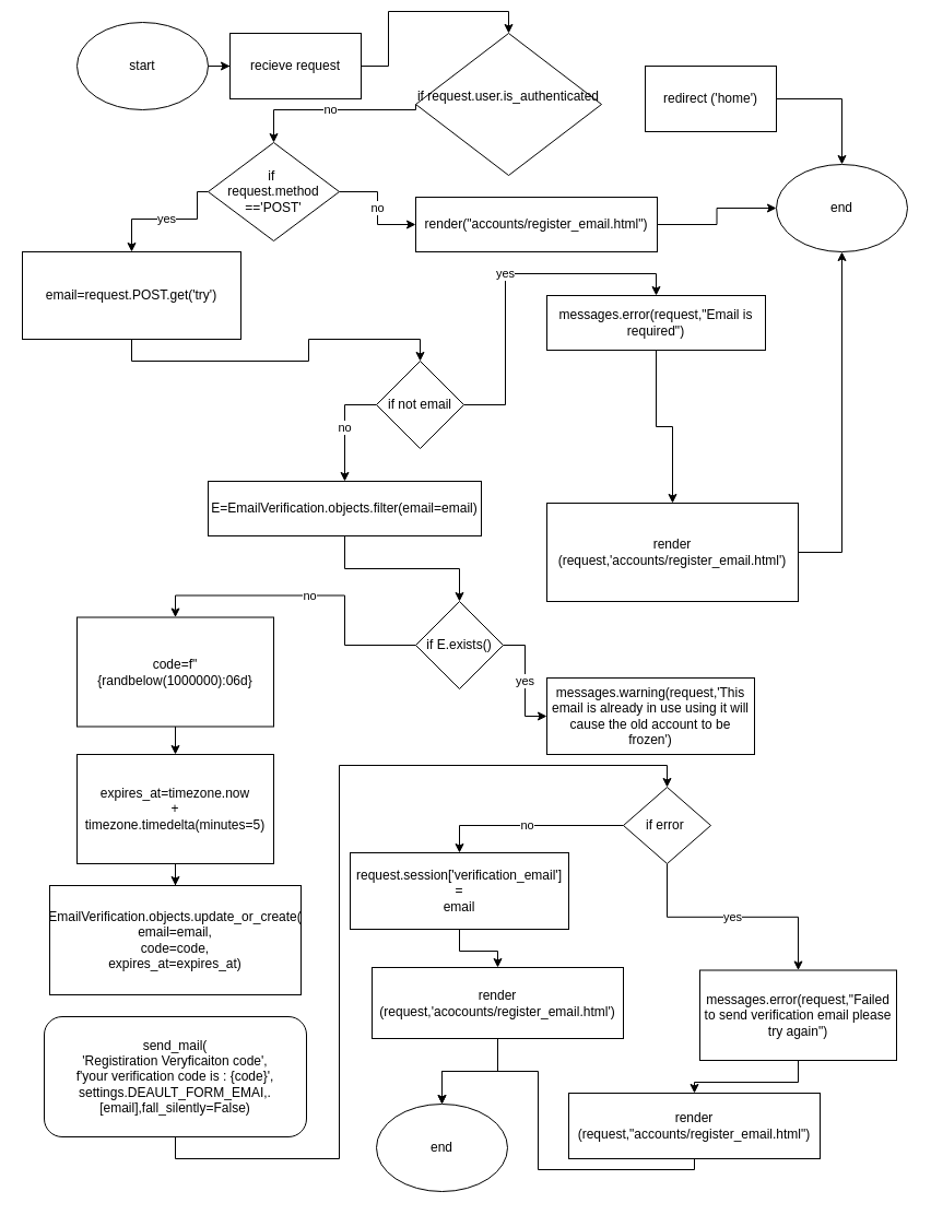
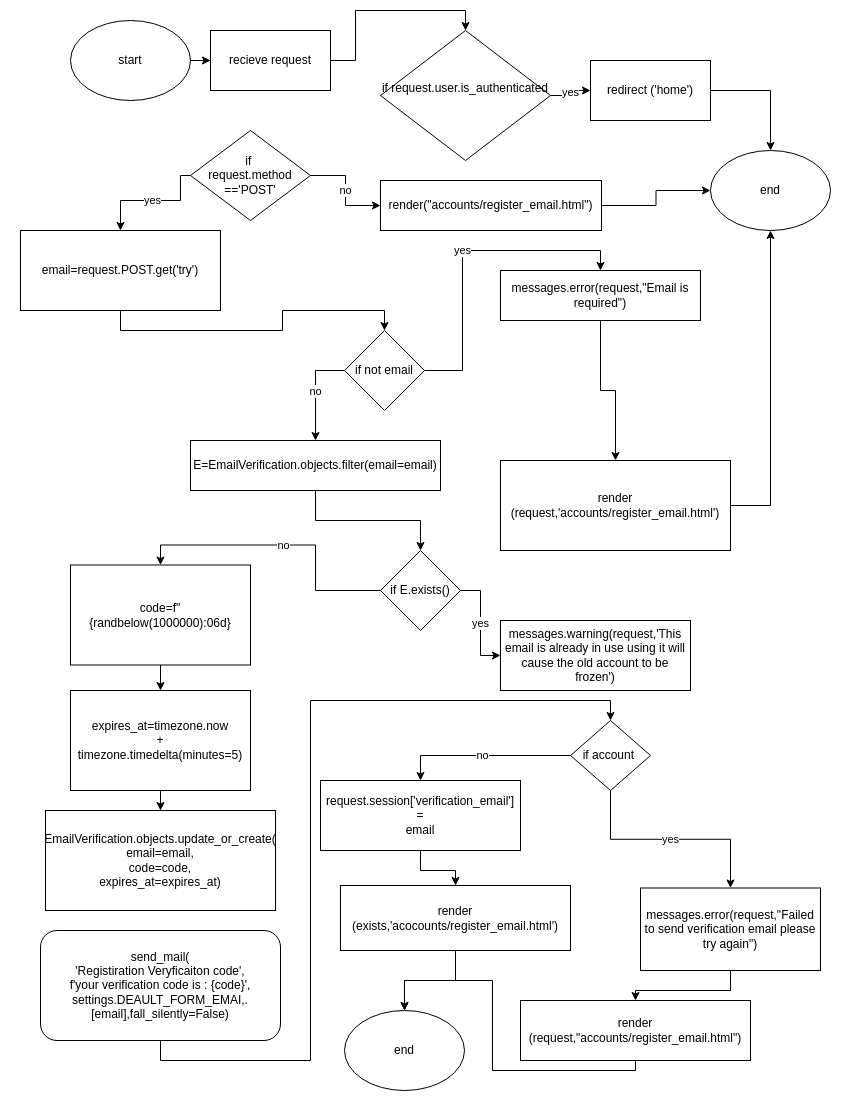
  <mxCell id="0" />
  <mxCell id="1" parent="0" />
  <mxCell id="2" style="edgeStyle=orthogonalEdgeStyle;rounded=0;orthogonalLoop=1;jettySize=auto;html=1;exitX=1;exitY=0.5;exitDx=0;exitDy=0;" parent="1" source="3" target="6" edge="1"><mxGeometry relative="1" as="geometry" /></mxCell>
  <mxCell id="3" value="start" style="ellipse;whiteSpace=wrap;html=1;" parent="1" vertex="1"><mxGeometry x="70" y="20" width="120" height="80" as="geometry" /></mxCell>
  <mxCell id="4" value="end" style="ellipse;whiteSpace=wrap;html=1;" parent="1" vertex="1"><mxGeometry x="710" y="150" width="120" height="80" as="geometry" /></mxCell>
  <mxCell id="5" style="edgeStyle=orthogonalEdgeStyle;rounded=0;orthogonalLoop=1;jettySize=auto;html=1;exitX=1;exitY=0.5;exitDx=0;exitDy=0;entryX=0.5;entryY=0;entryDx=0;entryDy=0;" parent="1" source="6" target="9" edge="1"><mxGeometry relative="1" as="geometry" /></mxCell>
  <mxCell id="6" value="recieve request" style="rounded=0;whiteSpace=wrap;html=1;" parent="1" vertex="1"><mxGeometry x="210" y="30" width="120" height="60" as="geometry" /></mxCell>
- <mxCell id="8" value="no" style="edgeStyle=orthogonalEdgeStyle;rounded=0;orthogonalLoop=1;jettySize=auto;html=1;exitX=0;exitY=0.5;exitDx=0;exitDy=0;entryX=0.5;entryY=0;entryDx=0;entryDy=0;" parent="1" source="9" target="14" edge="1"><mxGeometry relative="1" as="geometry"><Array as="points"><mxPoint x="380" y="100" /><mxPoint x="250" y="100" /></Array></mxGeometry></mxCell>
+ <mxCell id="7" value="yes" style="edgeStyle=orthogonalEdgeStyle;rounded=0;orthogonalLoop=1;jettySize=auto;html=1;exitX=1;exitY=0.5;exitDx=0;exitDy=0;entryX=0;entryY=0.5;entryDx=0;entryDy=0;" parent="1" source="9" target="11" edge="1"><mxGeometry relative="1" as="geometry" /></mxCell>
  <mxCell id="9" value="if request.user.is_authenticated&lt;div&gt;&lt;br&gt;&lt;/div&gt;" style="rhombus;whiteSpace=wrap;html=1;" parent="1" vertex="1"><mxGeometry x="380" y="30" width="170" height="130" as="geometry" /></mxCell>
  <mxCell id="10" style="edgeStyle=orthogonalEdgeStyle;rounded=0;orthogonalLoop=1;jettySize=auto;html=1;exitX=1;exitY=0.5;exitDx=0;exitDy=0;entryX=0.5;entryY=0;entryDx=0;entryDy=0;" parent="1" source="11" target="4" edge="1"><mxGeometry relative="1" as="geometry"><mxPoint x="740" y="90" as="targetPoint" /></mxGeometry></mxCell>
  <mxCell id="11" value="redirect ('home')" style="rounded=0;whiteSpace=wrap;html=1;" parent="1" vertex="1"><mxGeometry x="590" y="60" width="120" height="60" as="geometry" /></mxCell>
  <mxCell id="12" value="yes" style="edgeStyle=orthogonalEdgeStyle;rounded=0;orthogonalLoop=1;jettySize=auto;html=1;entryX=0.5;entryY=0;entryDx=0;entryDy=0;exitX=0;exitY=0.5;exitDx=0;exitDy=0;" parent="1" source="14" target="16" edge="1"><mxGeometry relative="1" as="geometry"><Array as="points"><mxPoint x="180" y="175" /><mxPoint x="180" y="200" /><mxPoint x="120" y="200" /></Array></mxGeometry></mxCell>
  <mxCell id="13" value="no" style="edgeStyle=orthogonalEdgeStyle;rounded=0;orthogonalLoop=1;jettySize=auto;html=1;exitX=1;exitY=0.5;exitDx=0;exitDy=0;" edge="1" parent="1" source="14" target="51"><mxGeometry relative="1" as="geometry"><mxPoint x="331" y="190" as="targetPoint" /></mxGeometry></mxCell>
  <mxCell id="14" value="if&amp;nbsp;&lt;div&gt;request.method&lt;div&gt;=='POST'&lt;/div&gt;&lt;/div&gt;" style="rhombus;whiteSpace=wrap;html=1;" parent="1" vertex="1"><mxGeometry x="190" y="130" width="120" height="90" as="geometry" /></mxCell>
  <mxCell id="15" style="edgeStyle=orthogonalEdgeStyle;rounded=0;orthogonalLoop=1;jettySize=auto;html=1;exitX=0.5;exitY=1;exitDx=0;exitDy=0;" parent="1" source="16" target="19" edge="1"><mxGeometry relative="1" as="geometry"><mxPoint x="340" y="370" as="targetPoint" /></mxGeometry></mxCell>
  <mxCell id="16" value="email=request.POST.get('try')" style="rounded=0;whiteSpace=wrap;html=1;" parent="1" vertex="1"><mxGeometry x="20" y="230" width="200" height="80" as="geometry" /></mxCell>
  <mxCell id="17" value="yes" style="edgeStyle=orthogonalEdgeStyle;rounded=0;orthogonalLoop=1;jettySize=auto;html=1;exitX=1;exitY=0.5;exitDx=0;exitDy=0;entryX=0.5;entryY=0;entryDx=0;entryDy=0;" parent="1" source="19" target="21" edge="1"><mxGeometry relative="1" as="geometry" /></mxCell>
  <mxCell id="18" value="no" style="edgeStyle=orthogonalEdgeStyle;rounded=0;orthogonalLoop=1;jettySize=auto;html=1;exitX=0;exitY=0.5;exitDx=0;exitDy=0;entryX=0.5;entryY=0;entryDx=0;entryDy=0;" parent="1" source="19" target="28" edge="1"><mxGeometry relative="1" as="geometry" /></mxCell>
  <mxCell id="19" value="if not email" style="rhombus;whiteSpace=wrap;html=1;" parent="1" vertex="1"><mxGeometry x="344" y="330" width="80" height="80" as="geometry" /></mxCell>
  <mxCell id="20" style="edgeStyle=orthogonalEdgeStyle;rounded=0;orthogonalLoop=1;jettySize=auto;html=1;exitX=0.5;exitY=1;exitDx=0;exitDy=0;" parent="1" source="21" target="23" edge="1"><mxGeometry relative="1" as="geometry"><mxPoint x="510" y="460" as="targetPoint" /></mxGeometry></mxCell>
  <mxCell id="21" value="messages.error(request,&quot;Email is required&quot;)" style="rounded=0;whiteSpace=wrap;html=1;" parent="1" vertex="1"><mxGeometry x="500" y="270" width="200" height="50" as="geometry" /></mxCell>
  <mxCell id="22" style="edgeStyle=orthogonalEdgeStyle;rounded=0;orthogonalLoop=1;jettySize=auto;html=1;exitX=1;exitY=0.5;exitDx=0;exitDy=0;entryX=0.5;entryY=1;entryDx=0;entryDy=0;" parent="1" source="23" target="4" edge="1"><mxGeometry relative="1" as="geometry" /></mxCell>
  <mxCell id="23" value="render (request,'accounts/register_email.html')" style="rounded=0;whiteSpace=wrap;html=1;" parent="1" vertex="1"><mxGeometry x="500" y="460" width="230" height="90" as="geometry" /></mxCell>
  <mxCell id="24" value="yes" style="edgeStyle=orthogonalEdgeStyle;rounded=0;orthogonalLoop=1;jettySize=auto;html=1;" parent="1" source="26" target="30" edge="1"><mxGeometry relative="1" as="geometry" /></mxCell>
  <mxCell id="25" value="no" style="edgeStyle=orthogonalEdgeStyle;rounded=0;orthogonalLoop=1;jettySize=auto;html=1;entryX=0.5;entryY=0;entryDx=0;entryDy=0;exitX=0;exitY=0.5;exitDx=0;exitDy=0;" parent="1" source="26" target="32" edge="1"><mxGeometry relative="1" as="geometry" /></mxCell>
  <mxCell id="26" value="if E.exists()" style="rhombus;whiteSpace=wrap;html=1;" parent="1" vertex="1"><mxGeometry x="380" y="550" width="80" height="80" as="geometry" /></mxCell>
  <mxCell id="27" style="edgeStyle=orthogonalEdgeStyle;rounded=0;orthogonalLoop=1;jettySize=auto;html=1;exitX=0.5;exitY=1;exitDx=0;exitDy=0;entryX=0.5;entryY=0;entryDx=0;entryDy=0;" parent="1" source="28" target="26" edge="1"><mxGeometry relative="1" as="geometry" /></mxCell>
  <mxCell id="28" value="E=EmailVerification.objects.filter(email=email)" style="rounded=0;whiteSpace=wrap;html=1;" parent="1" vertex="1"><mxGeometry x="190" y="440" width="250" height="50" as="geometry" /></mxCell>
  <mxCell id="29" style="edgeStyle=orthogonalEdgeStyle;rounded=0;orthogonalLoop=1;jettySize=auto;html=1;exitX=0.5;exitY=1;exitDx=0;exitDy=0;" parent="1" source="28" target="28" edge="1"><mxGeometry relative="1" as="geometry" /></mxCell>
  <mxCell id="30" value="messages.warning(request,'This email is already in use using it will cause the old account to be frozen')" style="whiteSpace=wrap;html=1;" parent="1" vertex="1"><mxGeometry x="500" y="620" width="190" height="70" as="geometry" /></mxCell>
  <mxCell id="31" value="" style="edgeStyle=orthogonalEdgeStyle;rounded=0;orthogonalLoop=1;jettySize=auto;html=1;" parent="1" source="32" target="34" edge="1"><mxGeometry relative="1" as="geometry" /></mxCell>
  <mxCell id="32" value="code=f&quot;{randbelow(1000000):06d}" style="whiteSpace=wrap;html=1;" parent="1" vertex="1"><mxGeometry x="70" y="564.5" width="180" height="100" as="geometry" /></mxCell>
  <mxCell id="33" value="" style="edgeStyle=orthogonalEdgeStyle;rounded=0;orthogonalLoop=1;jettySize=auto;html=1;" parent="1" source="34" target="35" edge="1"><mxGeometry relative="1" as="geometry" /></mxCell>
  <mxCell id="34" value="expires_at=timezone.now&lt;div&gt;+&lt;/div&gt;&lt;div&gt;timezone.timedelta(minutes=5)&lt;/div&gt;" style="whiteSpace=wrap;html=1;" parent="1" vertex="1"><mxGeometry x="70" y="690" width="180" height="100" as="geometry" /></mxCell>
  <mxCell id="35" value="EmailVerification.objects.update_or_create(&lt;div&gt;email=email,&lt;div&gt;code=code,&lt;div&gt;expires_at=expires_at)&lt;/div&gt;&lt;/div&gt;&lt;/div&gt;" style="whiteSpace=wrap;html=1;" parent="1" vertex="1"><mxGeometry x="45" y="810" width="230" height="100" as="geometry" /></mxCell>
  <mxCell id="36" style="edgeStyle=orthogonalEdgeStyle;rounded=0;orthogonalLoop=1;jettySize=auto;html=1;exitX=0.5;exitY=1;exitDx=0;exitDy=0;entryX=0.5;entryY=0;entryDx=0;entryDy=0;" parent="1" source="37" target="40" edge="1"><mxGeometry relative="1" as="geometry"><Array as="points"><mxPoint x="160" y="1060" /><mxPoint x="310" y="1060" /><mxPoint x="310" y="700" /><mxPoint x="610" y="700" /></Array></mxGeometry></mxCell>
  <mxCell id="37" value="send_mail(&lt;div&gt;'Registiration Veryficaiton code',&lt;/div&gt;&lt;div&gt;&lt;span style=&quot;background-color: initial;&quot;&gt;f'your verification code is : {code}',&lt;/span&gt;&lt;/div&gt;&lt;div&gt;&lt;span style=&quot;background-color: initial;&quot;&gt;settings.DEAULT_FORM_EMAI,.[email],fall_silently=False)&lt;/span&gt;&lt;/div&gt;" style="whiteSpace=wrap;html=1;rounded=1;" parent="1" vertex="1"><mxGeometry x="40" y="930" width="240" height="110" as="geometry" /></mxCell>
  <mxCell id="38" value="yes" style="edgeStyle=orthogonalEdgeStyle;rounded=0;orthogonalLoop=1;jettySize=auto;html=1;entryX=0.5;entryY=0;entryDx=0;entryDy=0;" parent="1" source="40" target="42" edge="1"><mxGeometry relative="1" as="geometry" /></mxCell>
  <mxCell id="39" value="no" style="edgeStyle=orthogonalEdgeStyle;rounded=0;orthogonalLoop=1;jettySize=auto;html=1;entryX=0.5;entryY=0;entryDx=0;entryDy=0;" parent="1" source="40" target="46" edge="1"><mxGeometry relative="1" as="geometry" /></mxCell>
- <mxCell id="40" value="if error&amp;nbsp;" style="rhombus;whiteSpace=wrap;html=1;" parent="1" vertex="1"><mxGeometry x="570" y="720" width="80" height="70" as="geometry" /></mxCell>
+ <mxCell id="40" value="if account&amp;nbsp;" style="rhombus;whiteSpace=wrap;html=1;" parent="1" vertex="1"><mxGeometry x="570" y="720" width="80" height="70" as="geometry" /></mxCell>
  <mxCell id="41" value="" style="edgeStyle=orthogonalEdgeStyle;rounded=0;orthogonalLoop=1;jettySize=auto;html=1;" parent="1" source="42" target="44" edge="1"><mxGeometry relative="1" as="geometry" /></mxCell>
  <mxCell id="42" value="messages.error(request,&quot;Failed to send verification email please try again&quot;)" style="whiteSpace=wrap;html=1;" parent="1" vertex="1"><mxGeometry x="640" y="887.5" width="180" height="82.5" as="geometry" /></mxCell>
  <mxCell id="43" style="edgeStyle=orthogonalEdgeStyle;rounded=0;orthogonalLoop=1;jettySize=auto;html=1;exitX=0.5;exitY=1;exitDx=0;exitDy=0;entryX=0.5;entryY=0;entryDx=0;entryDy=0;" parent="1" source="44" target="49" edge="1"><mxGeometry relative="1" as="geometry"><Array as="points"><mxPoint x="635" y="1070" /><mxPoint x="492" y="1070" /><mxPoint x="492" y="980" /><mxPoint x="404" y="980" /></Array></mxGeometry></mxCell>
  <mxCell id="44" value="render (request,&quot;accounts/register_email.html&quot;)" style="whiteSpace=wrap;html=1;" parent="1" vertex="1"><mxGeometry x="520" y="1000" width="230" height="60" as="geometry" /></mxCell>
  <mxCell id="45" value="" style="edgeStyle=orthogonalEdgeStyle;rounded=0;orthogonalLoop=1;jettySize=auto;html=1;" parent="1" source="46" target="48" edge="1"><mxGeometry relative="1" as="geometry" /></mxCell>
  <mxCell id="46" value="request.session['verification_email']&lt;div&gt;=&lt;/div&gt;&lt;div&gt;email&lt;/div&gt;" style="whiteSpace=wrap;html=1;" parent="1" vertex="1"><mxGeometry x="320" y="780" width="200" height="70" as="geometry" /></mxCell>
  <mxCell id="47" style="edgeStyle=orthogonalEdgeStyle;rounded=0;orthogonalLoop=1;jettySize=auto;html=1;exitX=0.5;exitY=1;exitDx=0;exitDy=0;entryX=0.5;entryY=0;entryDx=0;entryDy=0;" parent="1" source="48" target="49" edge="1"><mxGeometry relative="1" as="geometry" /></mxCell>
- <mxCell id="48" value="render&lt;div&gt;(request,'acocounts/register_email.html')&lt;/div&gt;" style="whiteSpace=wrap;html=1;" parent="1" vertex="1"><mxGeometry x="340" y="885" width="230" height="65" as="geometry" /></mxCell>
+ <mxCell id="48" value="render&lt;div&gt;(exists,'acocounts/register_email.html')&lt;/div&gt;" style="whiteSpace=wrap;html=1;" parent="1" vertex="1"><mxGeometry x="340" y="885" width="230" height="65" as="geometry" /></mxCell>
  <mxCell id="49" value="end" style="ellipse;whiteSpace=wrap;html=1;" parent="1" vertex="1"><mxGeometry x="344" y="1010" width="120" height="80" as="geometry" /></mxCell>
  <mxCell id="50" style="edgeStyle=orthogonalEdgeStyle;rounded=0;orthogonalLoop=1;jettySize=auto;html=1;entryX=0;entryY=0.5;entryDx=0;entryDy=0;" edge="1" parent="1" source="51" target="4"><mxGeometry relative="1" as="geometry" /></mxCell>
  <mxCell id="51" value="render(&quot;accounts/register_email.html&quot;)" style="rounded=0;whiteSpace=wrap;html=1;" vertex="1" parent="1"><mxGeometry x="380" y="180" width="221" height="50" as="geometry" /></mxCell>
